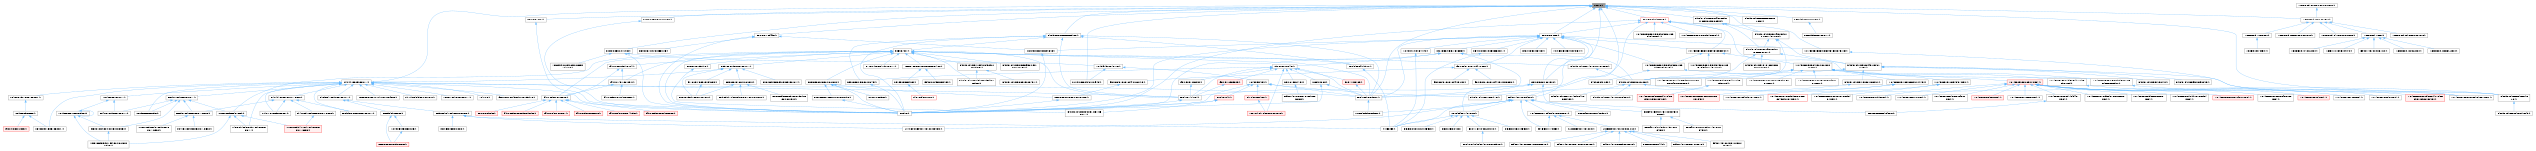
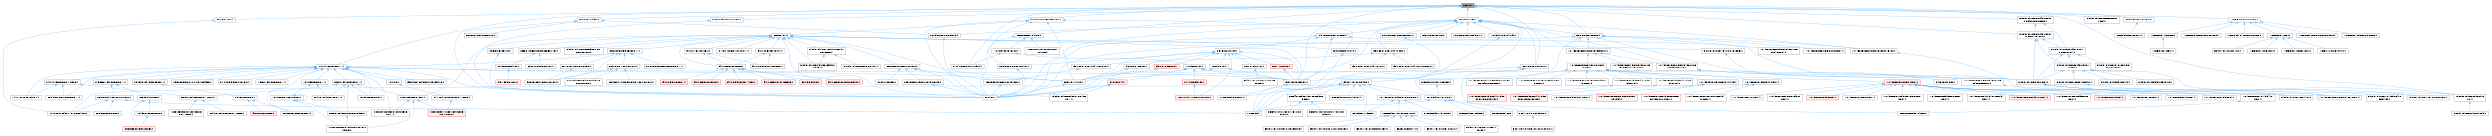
  digraph {
    node [color=grey40 fillcolor=white fontname=Helvetica fontsize=10 shape=box style=filled]
    edge [color=steelblue1 dir=back fontname=Helvetica fontsize=10 labelfontname=Helvetica labelfontsize=10 style=solid]
    n1 [color=gray40 fillcolor=grey60 fontcolor=black height=0.2 label="Scene.h" width=0.4]
    n2 [height=0.2 label="CameraActor.h" width=0.4]
    n3 [height=0.2 label="CameraComponent.h" width=0.4]
    n4 [height=0.2 label="CameraModifier.h" width=0.4]
    n5 [color=red height=0.2 label="CameraShakeBase.h" width=0.4]
    n6 [height=0.2 label="EngineSharedPCH.h" width=0.4]
    n7 [height=0.2 label="CameraTypes.h" width=0.4]
    n8 [height=0.2 label="EditorViewportClient.h" width=0.4]
    n9 [height=0.2 label="IDisplayClusterBlueprint\lAPI.h" width=0.4]
    n10 [height=0.2 label="DisplayClusterConfiguration\lTypes_Postprocess.h" width=0.4]
    n11 [height=0.2 label="DisplayClusterConfiguration\lTypes_Viewport.h" width=0.4]
    n12 [height=0.2 label="DisplayClusterTestPatterns\lActor.h" width=0.4]
    n13 [height=0.2 label="FinalPostProcessSettings.h" width=0.4]
    n14 [height=0.2 label="PostProcessComponent.h" width=0.4]
    n15 [height=0.2 label="PostProcessVolume.h" width=0.4]
    n16 [height=0.2 label="PrimitiveSceneProxy.h" width=0.4]
    n17 [height=0.2 label="RectLightComponent.h" width=0.4]
    n18 [height=0.2 label="WaterBodyComponent.h" width=0.4]
    n19 [height=0.2 label="RuntimePartitionLHGrid.h" width=0.4]
    n20 [height=0.2 label="Engine.h" width=0.4]
    n21 [height=0.2 label="EngineMinimal.h" width=0.4]
    n22 [height=0.2 label="LevelEditorViewport.h" width=0.4]
    n23 [height=0.2 label="SequencerTrackFilters.h" width=0.4]
    n24 [height=0.2 label="Handler_CameraShake.h" width=0.4]
    n25 [height=0.2 label="CameraModularFeature.h" width=0.4]
    n26 [height=0.2 label="MovieSceneCameraShakePreviewer.h" width=0.4]
    n27 [height=0.2 label="MovieSceneCameraShakeSection.h" width=0.4]
    n28 [height=0.2 label="MovieSceneCameraShakeSource\lShakeTrack.h" width=0.4]
    n29 [height=0.2 label="MovieSceneCameraShakeSource\lTriggerSection.h" width=0.4]
    n30 [height=0.2 label="MovieSceneCameraShakeTrack.h" width=0.4]
    n31 [height=0.2 label="UnrealEdSharedPCH.h" width=0.4]
    n32 [height=0.2 label="MovieSceneCameraShakeSource\lTriggerChannel.h" width=0.4]
    n33 [height=0.2 label="ChannelContainer.h" width=0.4]
    n34 [height=0.2 label="GameplayCueNotifyTypes.h" width=0.4]
    n35 [height=0.2 label="KismetRenderingLibrary.h" width=0.4]
    n36 [height=0.2 label="PlayerCameraManager.h" width=0.4]
    n37 [height=0.2 label="ReimportFbxSceneFactory.h" width=0.4]
    n38 [height=0.2 label="WorldThumbnailInfo.h" width=0.4]
    n39 [height=0.2 label="UnrealEd.h" width=0.4]
    n40 [height=0.2 label="AnimationEditorViewportClient.h" width=0.4]
    n41 [height=0.2 label="DataflowEditorViewportClient\lBase.h" width=0.4]
    n42 [height=0.2 label="ISCSEditorCustomization.h" width=0.4]
    n43 [height=0.2 label="MovieSceneMediaPlayerProperty.h" width=0.4]
    n44 [height=0.2 label="SSkeletonWidget.h" width=0.4]
    n45 [height=0.2 label="DisplayClusterBlueprintLib.h" width=0.4]
    n46 [height=0.2 label="DisplayClusterConfiguration\lTypes_ICVFX.h" width=0.4]
    n47 [height=0.2 label="DisplayClusterRootActor.h" width=0.4]
    n48 [height=0.2 label="DisplayClusterConfiguration\lTypes.h" width=0.4]
    n49 [height=0.2 label="DebugCameraController.h" width=0.4]
    n50 [height=0.2 label="ParticleDefinitions.h" width=0.4]
    n51 [height=0.2 label="SceneView.h" width=0.4]
    n52 [height=0.2 label="RendererSettings.h" width=0.4]
    n53 [color=red height=0.2 label="FileMediaOutput.h" width=0.4]
    n54 [height=0.2 label="VPPassthroughPostProcess\lVolume.h" width=0.4]
    n55 [height=0.2 label="WorldGridPreviewer.h" width=0.4]
    n56 [height=0.2 label="HierarchicalStaticMeshScene\lProxy.h" width=0.4]
    n57 [height=0.2 label="AnimNextDebugDraw.h" width=0.4]
    n58 [height=0.2 label="Volume.h" width=0.4]
    n59 [height=0.2 label="GeometryCollectionRendering.h" width=0.4]
    n60 [height=0.2 label="HairCardsVertexFactory.h" width=0.4]
    n61 [height=0.2 label="HairStrandsVertexFactory.h" width=0.4]
    n62 [height=0.2 label="HeterogeneousVolumeInterface.h" width=0.4]
    n63 [height=0.2 label="LandscapeRender.h" width=0.4]
    n64 [height=0.2 label="NaniteSceneProxy.h" width=0.4]
    n65 [height=0.2 label="ParticleSystemSceneProxy.h" width=0.4]
    n66 [height=0.2 label="PhysicsFieldComponent.h" width=0.4]
    n67 [height=0.2 label="PrimitiveSceneProxyDesc.h" width=0.4]
    n68 [height=0.2 label="SkeletalMeshSceneProxy.h" width=0.4]
    n69 [height=0.2 label="StaticMeshSceneProxy.h" width=0.4]
    n70 [height=0.2 label="WaterMeshSceneProxy.h" width=0.4]
    n71 [height=0.2 label="RectLightSceneProxy.h" width=0.4]
    n72 [height=0.2 label="WaterBodyActor.h" width=0.4]
    n73 [height=0.2 label="WaterBodyCustomComponent.h" width=0.4]
    n74 [height=0.2 label="WaterBodyLakeComponent.h" width=0.4]
    n75 [height=0.2 label="WaterBodyManager.h" width=0.4]
    n76 [height=0.2 label="WaterBodyOceanComponent.h" width=0.4]
    n77 [height=0.2 label="WaterBodyRiverComponent.h" width=0.4]
    n78 [height=0.2 label="BookMarkTypeActions.h" width=0.4]
    n79 [height=0.2 label="DragTool_BoxSelect.h" width=0.4]
    n80 [height=0.2 label="DragTool_FrustumSelect.h" width=0.4]
    n81 [height=0.2 label="FractureTool.cpp" width=0.4]
    n82 [height=0.2 label="BookmarkSingleViewportActions.h" width=0.4]
    n83 [height=0.2 label="MovieSceneCameraShakeSystem.h" width=0.4]
    n84 [height=0.2 label="MovieSceneCameraShakeSource\lLevelEditorViewport.h" width=0.4]
    n85 [height=0.2 label="MovieSceneTracksComponent\lTypes.h" width=0.4]
    n86 [height=0.2 label="ClipboardTypes.h" width=0.4]
    n87 [height=0.2 label="MovieSceneComponentAttachment\lSystem.h" width=0.4]
    n88 [height=0.2 label="MovieSceneComponentTransform\lSystem.h" width=0.4]
    n89 [height=0.2 label="MovieSceneDoublePerlinNoise\lChannel.h" width=0.4]
    n90 [height=0.2 label="MovieSceneFloatPerlinNoise\lChannel.h" width=0.4]
    n91 [height=0.2 label="MovieSceneInterrogationLinker.h" width=0.4]
    n92 [height=0.2 label="MovieSceneMaterialSystem.h" width=0.4]
    n93 [height=0.2 label="MovieScenePreAnimatedComponent\lTransformStorage.h" width=0.4]
    n94 [color=red fillcolor="#FFF0F0" height=0.2 label="MovieScenePropertyTrack.h" width=0.4]
    n95 [color=red fillcolor="#FFF0F0" height=0.2 label="MovieSceneDoublePerlinNoise\lChannelContainer.h" width=0.4]
    n96 [color=red fillcolor="#FFF0F0" height=0.2 label="MovieSceneFloatPerlinNoise\lChannelContainer.h" width=0.4]
    n97 [height=0.2 label="MovieScenePredictionSystem.h" width=0.4]
    n98 [color=red fillcolor="#FFF0F0" height=0.2 label="MovieScenePropertyComponent\lHandler.h" width=0.4]
    n99 [height=0.2 label="MovieSceneComponentMaterial\lSystem.h" width=0.4]
    n100 [color=red height=0.2 label="MovieSceneMaterialParameter\lCollectionSystem.h" width=0.4]
    n101 [color=red fillcolor="#FFF0F0" height=0.2 label="MovieScene3DTransformTrack.h" width=0.4]
    n102 [height=0.2 label="MovieSceneActorReference\lTrack.h" width=0.4]
    n103 [color=red fillcolor="#FFF0F0" height=0.2 label="MovieSceneBoolTrack.h" width=0.4]
    n104 [height=0.2 label="MovieSceneByteTrack.h" width=0.4]
    n105 [height=0.2 label="MovieSceneColorTrack.h" width=0.4]
    n106 [height=0.2 label="MovieSceneDoubleTrack.h" width=0.4]
    n107 [height=0.2 label="MovieSceneEnumTrack.h" width=0.4]
    n108 [height=0.2 label="MovieSceneEulerTransform\lTrack.h" width=0.4]
    n109 [color=red fillcolor="#FFF0F0" height=0.2 label="MovieSceneFloatTrack.h" width=0.4]
    n110 [height=0.2 label="MovieSceneIntegerTrack.h" width=0.4]
    n111 [height=0.2 label="MovieSceneLevelVisibility\lTrack.h" width=0.4]
    n112 [height=0.2 label="MovieSceneMediaPlayerProperty\lTrack.h" width=0.4]
    n113 [height=0.2 label="MovieSceneObjectProperty\lTrack.h" width=0.4]
    n114 [height=0.2 label="MovieScenePrimitiveMaterial\lTrack.h" width=0.4]
    n115 [height=0.2 label="GameplayCueNotify_Burst.h" width=0.4]
    n116 [height=0.2 label="GameplayCueNotify_BurstLatent.h" width=0.4]
    n117 [height=0.2 label="GameplayCueNotify_Looping.h" width=0.4]
    n118 [height=0.2 label="PlayerController.h" width=0.4]
    n119 [height=0.2 label="SceneCaptureComponent2D.h" width=0.4]
    n120 [height=0.2 label="DataflowConstructionViewport\lClient.h" width=0.4]
    n121 [height=0.2 label="DataflowSimulationViewport\lClient.h" width=0.4]
    n122 [height=0.2 label="AssetEditorViewportLayout.h" width=0.4]
    n123 [height=0.2 label="SAssetEditorViewport.h" width=0.4]
    n124 [height=0.2 label="BaseAssetToolkit.h" width=0.4]
    n125 [height=0.2 label="EditorViewportLayout2x2.h" width=0.4]
    n126 [height=0.2 label="EditorViewportLayoutFour\lPanes.h" width=0.4]
    n127 [height=0.2 label="EditorViewportLayoutOnePane.h" width=0.4]
    n128 [height=0.2 label="EditorViewportLayoutTwoPanes.h" width=0.4]
    n129 [height=0.2 label="EditorViewportTabContent.h" width=0.4]
    n130 [height=0.2 label="EditorViewportLayoutThree\lPanes.h" width=0.4]
    n131 [height=0.2 label="DisplayClusterMoviePipeline\lSettings.h" width=0.4]
    n132 [height=0.2 label="DisplayClusterViewportHelpers.h" width=0.4]
    n133 [color=red fillcolor="#FFF0F0" height=0.2 label="BodyInstance.h" width=0.4]
    n134 [height=0.2 label="DemoNetDriver.h" width=0.4]
    n135 [color=red fillcolor="#FFF0F0" height=0.2 label="GameModeBase.h" width=0.4]
    n136 [height=0.2 label="GameplayStatics.h" width=0.4]
    n137 [height=0.2 label="LocalPlayer.h" width=0.4]
    n138 [color=red fillcolor="#FFF0F0" height=0.2 label="NetworkPhysicsComponent.h" width=0.4]
    n139 [height=0.2 label="DisplayClusterICVFXCamera\lComponent.h" width=0.4]
    n140 [height=0.2 label="DisplayClusterBlueprint.h" width=0.4]
    n141 [height=0.2 label="DisplayClusterGameEngine.h" width=0.4]
    n142 [height=0.2 label="DisplayClusterNetConnection.h" width=0.4]
    n143 [height=0.2 label="DisplayClusterNetDriver.h" width=0.4]
    n144 [height=0.2 label="DebugRenderSceneProxy.h" width=0.4]
    n145 [height=0.2 label="DisplayClusterLightCardEditor\lHelper.h" width=0.4]
    n146 [height=0.2 label="DisplayClusterMeshProjection\lRenderer.h" width=0.4]
    n147 [height=0.2 label="DisplayClusterStageGeometry\lComponent.h" width=0.4]
    n148 [height=0.2 label="DynamicResolutionProxy.h" width=0.4]
    n149 [height=0.2 label="GizmoElementBase.h" width=0.4]
    n150 [height=0.2 label="GizmoRenderingUtil.h" width=0.4]
    n151 [height=0.2 label="GizmoViewContext.h" width=0.4]
    n152 [height=0.2 label="IDisplayClusterViewportManager.h" width=0.4]
    n153 [height=0.2 label="InstancedStaticMesh.h" width=0.4]
    n154 [height=0.2 label="LegacyScreenPercentageDriver.h" width=0.4]
    n155 [height=0.2 label="SceneCaptureComponent.h" width=0.4]
    n156 [height=0.2 label="ScreenRendering.h" width=0.4]
    n157 [height=0.2 label="DebugDrawComponent.h" width=0.4]
    n158 [height=0.2 label="EQSRenderingComponent.h" width=0.4]
    n159 [height=0.2 label="EnvQueryDebugHelpers.h" width=0.4]
    n160 [height=0.2 label="SmartObjectDebugSceneProxy.h" width=0.4]
    n161 [height=0.2 label="IDisplayClusterScenePreview.h" width=0.4]
    n162 [color=red fillcolor="#FFF0F0" height=0.2 label="GizmoElementBox.h" width=0.4]
    n163 [color=red fillcolor="#FFF0F0" height=0.2 label="GizmoElementCone.h" width=0.4]
    n164 [color=red fillcolor="#FFF0F0" height=0.2 label="GizmoElementCylinder.h" width=0.4]
    n165 [color=red fillcolor="#FFF0F0" height=0.2 label="GizmoElementLineBase.h" width=0.4]
    n166 [color=red fillcolor="#FFF0F0" height=0.2 label="CameraShake.h" width=0.4]
    n167 [color=red fillcolor="#FFF0F0" height=0.2 label="GizmoElementTriangleList.h" width=0.4]
    n168 [height=0.2 label="GizmoElementHitTargets.h" width=0.4]
    n169 [height=0.2 label="InstancedStaticMeshComponent\lHelper.h" width=0.4]
    n170 [color=red fillcolor="#FFF0F0" height=0.2 label="InstancedSkinnedMeshScene\lProxyDesc.h" width=0.4]
    n171 [height=0.2 label="EditorProjectSettings.h" width=0.4]
    n172 [height=0.2 label="FrustumSelect.h" width=0.4]
    n173 [height=0.2 label="SceneCaptureComponentCube.h" width=0.4]
    n174 [height=0.2 label="IDisplayClusterDisplayDevice\lProxy.h" width=0.4]
    n175 [height=0.2 label="SpatialPhotoSet.h" width=0.4]
    n176 [color=red fillcolor="#FFF0F0" height=0.2 label="SceneCapturePhotoSet.h" width=0.4]
    n177 [height=0.2 label="WorldRenderCapture.h" width=0.4]
    n178 [height=0.2 label="PathedPhysicsDebugDrawComponent.h" width=0.4]
    n179 [height=0.2 label="SmartObjectDebugRendering\lComponent.h" width=0.4]
    n180 [height=0.2 label="InstancedStaticMeshScene\lProxyDesc.h" width=0.4]
    n181 [height=0.2 label="WorldSettings.h" width=0.4]
    n182 [color=red fillcolor="#FFF0F0" height=0.2 label="EngineUtils.h" width=0.4]
    n183 [color=red fillcolor="#FFF0F0" height=0.2 label="PhysicsSettings.h" width=0.4]
    n184 [height=0.2 label="HairCardsDatas.h" width=0.4]
    n185 [height=0.2 label="NaniteResourcesHelper.h" width=0.4]
    n186 [height=0.2 label="SplineMeshSceneProxy.h" width=0.4]
    n187 [height=0.2 label="SkinnedMeshSceneProxyDesc.h" width=0.4]
    n188 [height=0.2 label="StaticMeshSceneProxyDesc.h" width=0.4]
    n189 [height=0.2 label="DebugSkelMeshComponent.h" width=0.4]
    n190 [height=0.2 label="StaticMeshComponentHelper.h" width=0.4]
    n191 [color=red fillcolor="#FFF0F0" height=0.2 label="GroomResources.h" width=0.4]
    n192 [height=0.2 label="SplineMeshSceneProxyDesc.h" width=0.4]
    n193 [height=0.2 label="SocketDragDropOp.h" width=0.4]
    n194 [height=0.2 label="EditorViewportLayout.h" width=0.4]
    n195 [height=0.2 label="WaterBodyLakeActor.h" width=0.4]
    n196 [height=0.2 label="WaterBodyOceanActor.h" width=0.4]
-   n197 [height=0.2 label="WaterBodyRiverActor.h" width=0.4]
    n198 [height=0.2 label="WaterMovementUtils.h" width=0.4]
    n199 [height=0.2 label="WaterSubsystem.h" width=0.4]
    n1 -> n2
    n1 -> n3
    n1 -> n4
    n1 -> n5
    n1 -> n6
    n1 -> n7
-   n1 -> n8
    n1 -> n9
    n1 -> n10
    n1 -> n11
    n1 -> n12
    n1 -> n13
    n1 -> n14
    n1 -> n15
    n1 -> n16
    n1 -> n17
    n1 -> n18
    n1 -> n19
-   n2 -> n20
+   n2 -> n40
    n3 -> n21
    n3 -> n22
    n3 -> n23
    n4 -> n20
    n4 -> n24
    n4 -> n25
    n5 -> n6
    n5 -> n20
    n5 -> n26
    n5 -> n27
    n5 -> n28
    n5 -> n29
    n5 -> n30
    n6 -> n31
    n7 -> n3
-   n5 -> n7
+   n7 -> n5
    n7 -> n6
    n7 -> n8
    n7 -> n20
    n7 -> n24
    n7 -> n26
    n7 -> n27
    n7 -> n32
    n7 -> n33
    n7 -> n34
    n7 -> n35
    n7 -> n36
    n7 -> n37
    n7 -> n38
    n8 -> n22
    n8 -> n31
    n8 -> n39
    n8 -> n40
    n8 -> n41
    n8 -> n42
    n8 -> n43
    n8 -> n44
    n9 -> n45
    n10 -> n11
    n10 -> n46
    n11 -> n46
    n11 -> n47
    n11 -> n48
-   n13 -> n6
    n13 -> n20
    n13 -> n21
    n13 -> n49
    n13 -> n50
    n13 -> n51
    n14 -> n20
    n15 -> n20
    n15 -> n54
    n15 -> n55
    n16 -> n6
    n16 -> n20
    n16 -> n21
    n16 -> n56
    n16 -> n57
    n16 -> n58
    n16 -> n59
    n16 -> n60
    n16 -> n61
    n16 -> n62
    n16 -> n63
    n16 -> n64
    n16 -> n65
    n16 -> n66
    n16 -> n67
    n16 -> n68
    n16 -> n69
    n16 -> n70
    n17 -> n71
    n18 -> n72
-   n73 -> n18
+   n18 -> n73
    n18 -> n74
    n18 -> n75
    n18 -> n76
    n18 -> n77
    n21 -> n20
    n22 -> n39
    n22 -> n78
    n22 -> n79
-   n22 -> n80
+   n80 -> n22
    n22 -> n81
    n24 -> n20
    n26 -> n83
    n27 -> n32
    n27 -> n84
    n27 -> n85
    n29 -> n83
    n32 -> n29
    n32 -> n86
    n34 -> n115
    n34 -> n116
    n34 -> n117
    n36 -> n6
    n36 -> n20
    n36 -> n47
    n36 -> n118
    n37 -> n39
    n38 -> n39
    n41 -> n120
    n41 -> n121
    n43 -> n44
    n43 -> n122
    n43 -> n123
    n46 -> n47
    n46 -> n48
    n46 -> n139
    n47 -> n9
    n47 -> n131
    n47 -> n132
    n48 -> n9
    n48 -> n47
    n48 -> n140
    n48 -> n141
    n48 -> n142
    n49 -> n20
    n50 -> n39
    n51 -> n6
    n51 -> n20
    n51 -> n21
    n51 -> n50
    n51 -> n144
    n51 -> n145
    n51 -> n146
    n51 -> n147
    n51 -> n148
    n51 -> n149
    n51 -> n150
    n51 -> n151
    n51 -> n152
    n51 -> n153
    n51 -> n154
    n51 -> n155
    n51 -> n156
    n52 -> n53
    n55 -> n19
    n55 -> n181
    n61 -> n184
    n64 -> n185
    n64 -> n186
    n67 -> n57
    n67 -> n65
-   n67 -> n187
+   n58 -> n187
    n67 -> n188
    n68 -> n175
    n68 -> n189
    n69 -> n63
    n69 -> n153
    n69 -> n186
    n69 -> n188
    n69 -> n190
    n72 -> n194
    n72 -> n195
    n72 -> n196
-   n72 -> n197
    n72 -> n198
    n75 -> n199
    n78 -> n82
    n85 -> n87
    n85 -> n88
    n85 -> n89
    n85 -> n90
    n85 -> n91
    n85 -> n92
    n85 -> n93
    n85 -> n94
    n89 -> n95
    n90 -> n96
    n91 -> n97
    n91 -> n98
    n92 -> n99
    n92 -> n100
    n94 -> n101
    n94 -> n102
    n94 -> n103
    n94 -> n104
    n94 -> n105
    n94 -> n106
    n94 -> n107
    n94 -> n108
    n94 -> n109
    n94 -> n110
    n94 -> n111
    n94 -> n112
    n94 -> n113
    n94 -> n114
    n111 -> n23
    n117 -> n119
    n118 -> n6
    n118 -> n21
    n118 -> n49
    n118 -> n133
    n118 -> n134
    n118 -> n135
    n118 -> n136
    n118 -> n137
    n118 -> n138
    n119 -> n20
    n122 -> n124
    n122 -> n125
    n122 -> n126
    n122 -> n127
    n122 -> n128
    n122 -> n129
    n133 -> n6
    n134 -> n130
    n135 -> n21
    n136 -> n21
    n137 -> n6
    n137 -> n20
    n142 -> n143
    n144 -> n16
    n144 -> n157
    n144 -> n158
    n144 -> n159
    n144 -> n160
    n146 -> n145
    n146 -> n161
    n149 -> n162
    n149 -> n163
    n149 -> n164
    n149 -> n165
    n149 -> n166
    n149 -> n167
    n150 -> n149
-   n150 -> n151
+   n150 -> n168
    n151 -> n149
    n151 -> n168
    n152 -> n47
    n153 -> n56
    n153 -> n169
    n153 -> n170
    n154 -> n52
    n154 -> n171
    n155 -> n20
    n155 -> n119
    n155 -> n172
    n155 -> n173
    n156 -> n174
    n157 -> n158
    n157 -> n178
    n157 -> n179
    n159 -> n158
    n173 -> n20
    n175 -> n176
    n175 -> n177
    n177 -> n176
    n181 -> n6
    n181 -> n20
    n181 -> n143
    n181 -> n182
    n181 -> n183
    n182 -> n20
    n182 -> n174
    n183 -> n138
    n184 -> n60
    n184 -> n191
    n185 -> n169
    n185 -> n185
    n185 -> n190
    n187 -> n170
    n188 -> n180
    n188 -> n192
    n189 -> n39
    n189 -> n40
    n189 -> n193
    n190 -> n169
  }
